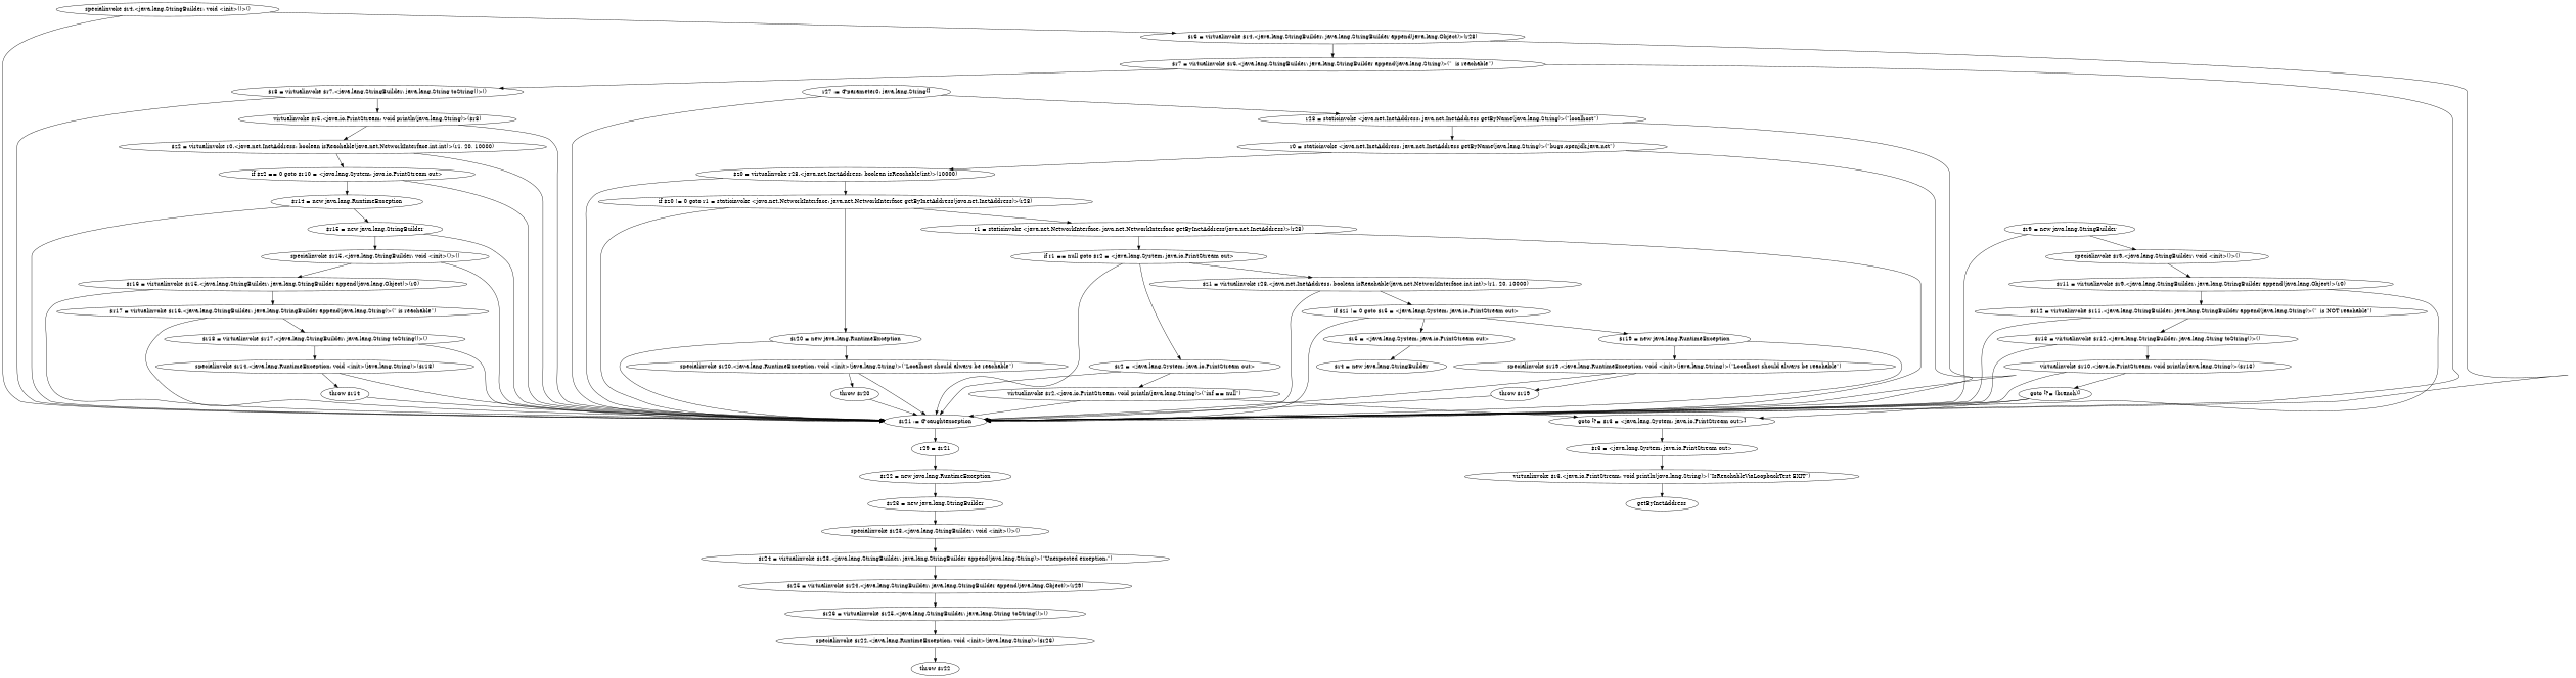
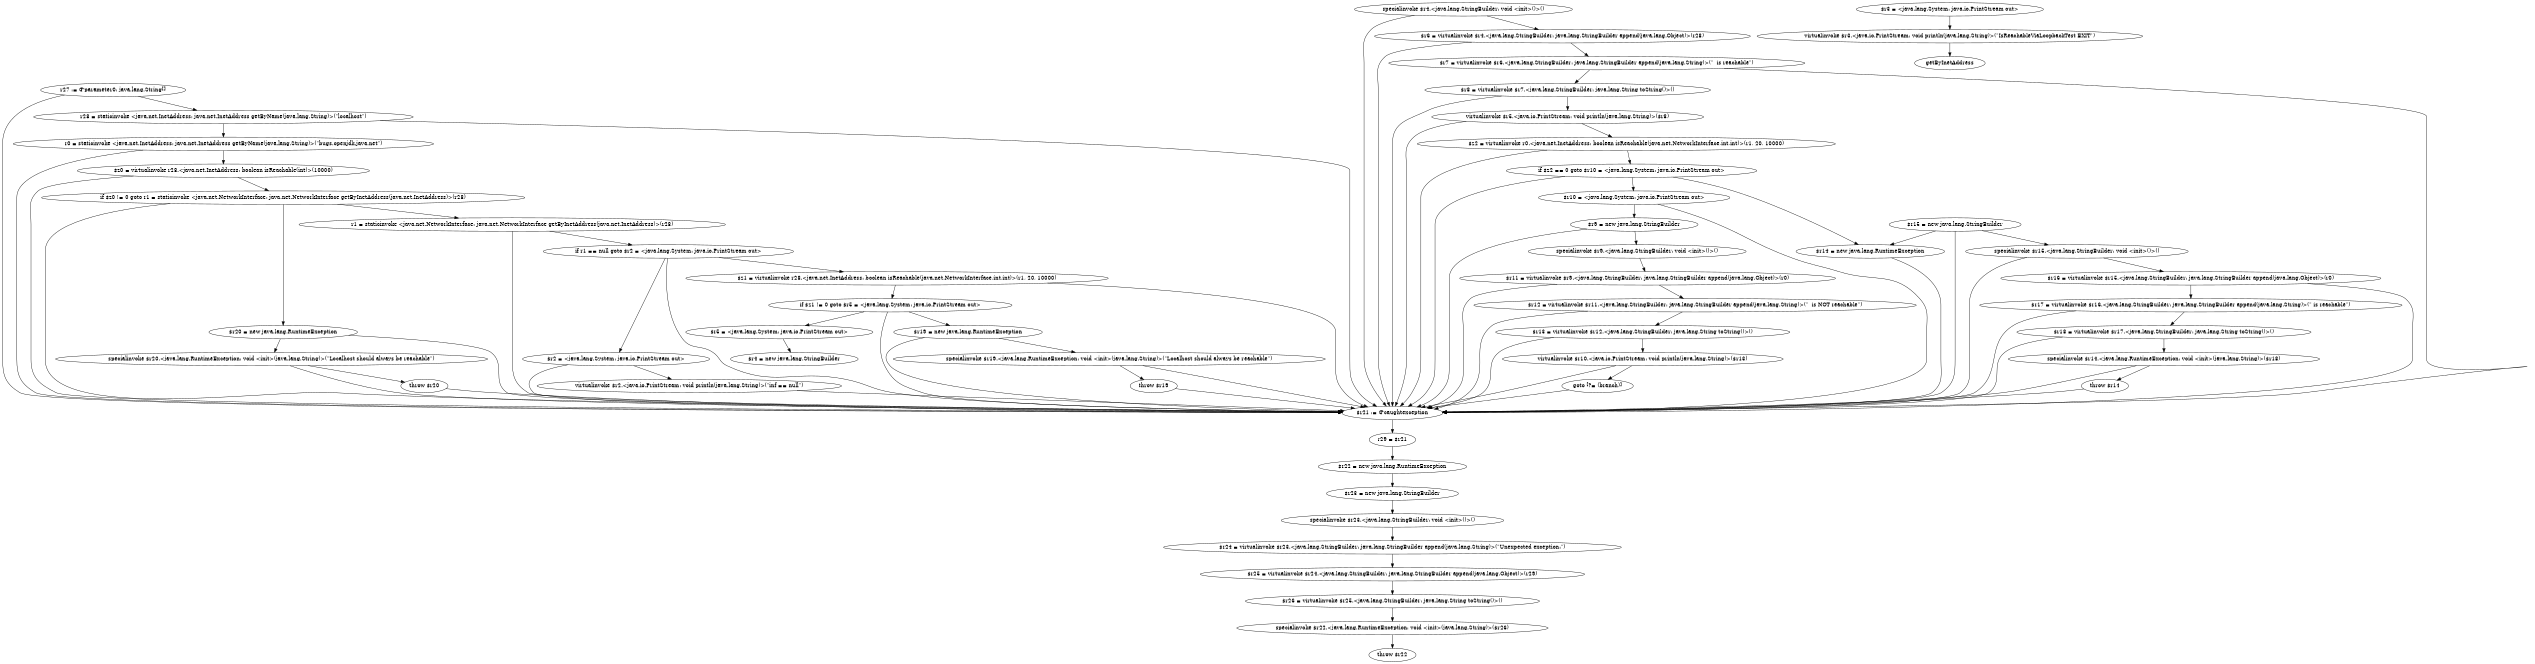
  digraph {
    "r27 := @parameter0: java.lang.String[]"
    "r28 = staticinvoke <java.net.InetAddress: java.net.InetAddress getByName(java.lang.String)>(\"localhost\")"
    "$r21 := @caughtexception"
    "r0 = staticinvoke <java.net.InetAddress: java.net.InetAddress getByName(java.lang.String)>(\"bugs.openjdk.java.net\")"
    "r29 = $r21"
    "$z0 = virtualinvoke r28.<java.net.InetAddress: boolean isReachable(int)>(10000)"
    "if $z0 != 0 goto r1 = staticinvoke <java.net.NetworkInterface: java.net.NetworkInterface getByInetAddress(java.net.InetAddress)>(r28)"
    "$r20 = new java.lang.RuntimeException"
    "r1 = staticinvoke <java.net.NetworkInterface: java.net.NetworkInterface getByInetAddress(java.net.InetAddress)>(r28)"
    "specialinvoke $r20.<java.lang.RuntimeException: void <init>(java.lang.String)>(\"Localhost should always be reachable\")"
    "if r1 == null goto $r2 = <java.lang.System: java.io.PrintStream out>"
    "throw $r20"
    "$z1 = virtualinvoke r28.<java.net.InetAddress: boolean isReachable(java.net.NetworkInterface,int,int)>(r1, 20, 10000)"
    "$r2 = <java.lang.System: java.io.PrintStream out>"
    "if $z1 != 0 goto $r5 = <java.lang.System: java.io.PrintStream out>"
    "virtualinvoke $r2.<java.io.PrintStream: void println(java.lang.String)>(\"inf == null\")"
    "$r19 = new java.lang.RuntimeException"
    "$r5 = <java.lang.System: java.io.PrintStream out>"
    "specialinvoke $r19.<java.lang.RuntimeException: void <init>(java.lang.String)>(\"Localhost should always be reachable\")"
    "$r4 = new java.lang.StringBuilder"
    "throw $r19"
    "specialinvoke $r4.<java.lang.StringBuilder: void <init>()>()"
    "$r6 = virtualinvoke $r4.<java.lang.StringBuilder: java.lang.StringBuilder append(java.lang.Object)>(r28)"
    "$r7 = virtualinvoke $r6.<java.lang.StringBuilder: java.lang.StringBuilder append(java.lang.String)>(\"  is reachable\")"
    "$r8 = virtualinvoke $r7.<java.lang.StringBuilder: java.lang.String toString()>()"
    "virtualinvoke $r5.<java.io.PrintStream: void println(java.lang.String)>($r8)"
    "$z2 = virtualinvoke r0.<java.net.InetAddress: boolean isReachable(java.net.NetworkInterface,int,int)>(r1, 20, 10000)"
    "if $z2 == 0 goto $r10 = <java.lang.System: java.io.PrintStream out>"
    "$r14 = new java.lang.RuntimeException"
+   "$r10 = <java.lang.System: java.io.PrintStream out>"
    "$r15 = new java.lang.StringBuilder"
    "$r9 = new java.lang.StringBuilder"
    "specialinvoke $r15.<java.lang.StringBuilder: void <init>()>()"
    "$r16 = virtualinvoke $r15.<java.lang.StringBuilder: java.lang.StringBuilder append(java.lang.Object)>(r0)"
    "$r17 = virtualinvoke $r16.<java.lang.StringBuilder: java.lang.StringBuilder append(java.lang.String)>(\" is reachable\")"
    "$r18 = virtualinvoke $r17.<java.lang.StringBuilder: java.lang.String toString()>()"
    "specialinvoke $r14.<java.lang.RuntimeException: void <init>(java.lang.String)>($r18)"
    "throw $r14"
    "specialinvoke $r9.<java.lang.StringBuilder: void <init>()>()"
    "$r11 = virtualinvoke $r9.<java.lang.StringBuilder: java.lang.StringBuilder append(java.lang.Object)>(r0)"
    "$r12 = virtualinvoke $r11.<java.lang.StringBuilder: java.lang.StringBuilder append(java.lang.String)>(\"  is NOT reachable\")"
    "$r13 = virtualinvoke $r12.<java.lang.StringBuilder: java.lang.String toString()>()"
    "virtualinvoke $r10.<java.io.PrintStream: void println(java.lang.String)>($r13)"
    "goto [?= (branch)]"
-   "goto [?= $r3 = <java.lang.System: java.io.PrintStream out>]"
    "$r3 = <java.lang.System: java.io.PrintStream out>"
    "virtualinvoke $r3.<java.io.PrintStream: void println(java.lang.String)>(\"IsReachableViaLoopbackTest EXIT\")"
    "$r22 = new java.lang.RuntimeException"
    "$r23 = new java.lang.StringBuilder"
    "specialinvoke $r23.<java.lang.StringBuilder: void <init>()>()"
    "$r24 = virtualinvoke $r23.<java.lang.StringBuilder: java.lang.StringBuilder append(java.lang.String)>(\"Unexpected exception:\")"
    "$r25 = virtualinvoke $r24.<java.lang.StringBuilder: java.lang.StringBuilder append(java.lang.Object)>(r29)"
    "$r26 = virtualinvoke $r25.<java.lang.StringBuilder: java.lang.String toString()>()"
    "specialinvoke $r22.<java.lang.RuntimeException: void <init>(java.lang.String)>($r26)"
    "throw $r22"
    n56 [label=getByInetAddress]
    "r27 := @parameter0: java.lang.String[]" -> "r28 = staticinvoke <java.net.InetAddress: java.net.InetAddress getByName(java.lang.String)>(\"localhost\")"
    "r27 := @parameter0: java.lang.String[]" -> "$r21 := @caughtexception"
    "r28 = staticinvoke <java.net.InetAddress: java.net.InetAddress getByName(java.lang.String)>(\"localhost\")" -> "$r21 := @caughtexception"
    "r28 = staticinvoke <java.net.InetAddress: java.net.InetAddress getByName(java.lang.String)>(\"localhost\")" -> "r0 = staticinvoke <java.net.InetAddress: java.net.InetAddress getByName(java.lang.String)>(\"bugs.openjdk.java.net\")"
    "$r21 := @caughtexception" -> "r29 = $r21"
    "r0 = staticinvoke <java.net.InetAddress: java.net.InetAddress getByName(java.lang.String)>(\"bugs.openjdk.java.net\")" -> "$r21 := @caughtexception"
    "r0 = staticinvoke <java.net.InetAddress: java.net.InetAddress getByName(java.lang.String)>(\"bugs.openjdk.java.net\")" -> "$z0 = virtualinvoke r28.<java.net.InetAddress: boolean isReachable(int)>(10000)"
    "r29 = $r21" -> "$r22 = new java.lang.RuntimeException"
    "$z0 = virtualinvoke r28.<java.net.InetAddress: boolean isReachable(int)>(10000)" -> "$r21 := @caughtexception"
    "$z0 = virtualinvoke r28.<java.net.InetAddress: boolean isReachable(int)>(10000)" -> "if $z0 != 0 goto r1 = staticinvoke <java.net.NetworkInterface: java.net.NetworkInterface getByInetAddress(java.net.InetAddress)>(r28)"
    "if $z0 != 0 goto r1 = staticinvoke <java.net.NetworkInterface: java.net.NetworkInterface getByInetAddress(java.net.InetAddress)>(r28)" -> "$r21 := @caughtexception"
    "if $z0 != 0 goto r1 = staticinvoke <java.net.NetworkInterface: java.net.NetworkInterface getByInetAddress(java.net.InetAddress)>(r28)" -> "$r20 = new java.lang.RuntimeException"
    "if $z0 != 0 goto r1 = staticinvoke <java.net.NetworkInterface: java.net.NetworkInterface getByInetAddress(java.net.InetAddress)>(r28)" -> "r1 = staticinvoke <java.net.NetworkInterface: java.net.NetworkInterface getByInetAddress(java.net.InetAddress)>(r28)"
    "$r20 = new java.lang.RuntimeException" -> "$r21 := @caughtexception"
    "$r20 = new java.lang.RuntimeException" -> "specialinvoke $r20.<java.lang.RuntimeException: void <init>(java.lang.String)>(\"Localhost should always be reachable\")"
    "r1 = staticinvoke <java.net.NetworkInterface: java.net.NetworkInterface getByInetAddress(java.net.InetAddress)>(r28)" -> "$r21 := @caughtexception"
    "r1 = staticinvoke <java.net.NetworkInterface: java.net.NetworkInterface getByInetAddress(java.net.InetAddress)>(r28)" -> "if r1 == null goto $r2 = <java.lang.System: java.io.PrintStream out>"
    "specialinvoke $r20.<java.lang.RuntimeException: void <init>(java.lang.String)>(\"Localhost should always be reachable\")" -> "$r21 := @caughtexception"
    "specialinvoke $r20.<java.lang.RuntimeException: void <init>(java.lang.String)>(\"Localhost should always be reachable\")" -> "throw $r20"
    "if r1 == null goto $r2 = <java.lang.System: java.io.PrintStream out>" -> "$r21 := @caughtexception"
    "if r1 == null goto $r2 = <java.lang.System: java.io.PrintStream out>" -> "$z1 = virtualinvoke r28.<java.net.InetAddress: boolean isReachable(java.net.NetworkInterface,int,int)>(r1, 20, 10000)"
    "if r1 == null goto $r2 = <java.lang.System: java.io.PrintStream out>" -> "$r2 = <java.lang.System: java.io.PrintStream out>"
    "throw $r20" -> "$r21 := @caughtexception"
    "$z1 = virtualinvoke r28.<java.net.InetAddress: boolean isReachable(java.net.NetworkInterface,int,int)>(r1, 20, 10000)" -> "$r21 := @caughtexception"
    "$z1 = virtualinvoke r28.<java.net.InetAddress: boolean isReachable(java.net.NetworkInterface,int,int)>(r1, 20, 10000)" -> "if $z1 != 0 goto $r5 = <java.lang.System: java.io.PrintStream out>"
    "$r2 = <java.lang.System: java.io.PrintStream out>" -> "$r21 := @caughtexception"
    "$r2 = <java.lang.System: java.io.PrintStream out>" -> "virtualinvoke $r2.<java.io.PrintStream: void println(java.lang.String)>(\"inf == null\")"
    "if $z1 != 0 goto $r5 = <java.lang.System: java.io.PrintStream out>" -> "$r21 := @caughtexception"
    "if $z1 != 0 goto $r5 = <java.lang.System: java.io.PrintStream out>" -> "$r19 = new java.lang.RuntimeException"
    "if $z1 != 0 goto $r5 = <java.lang.System: java.io.PrintStream out>" -> "$r5 = <java.lang.System: java.io.PrintStream out>"
    "virtualinvoke $r2.<java.io.PrintStream: void println(java.lang.String)>(\"inf == null\")" -> "$r21 := @caughtexception"
-   "virtualinvoke $r2.<java.io.PrintStream: void println(java.lang.String)>(\"inf == null\")" -> "goto [?= $r3 = <java.lang.System: java.io.PrintStream out>]"
    "$r19 = new java.lang.RuntimeException" -> "$r21 := @caughtexception"
    "$r19 = new java.lang.RuntimeException" -> "specialinvoke $r19.<java.lang.RuntimeException: void <init>(java.lang.String)>(\"Localhost should always be reachable\")"
    "$r5 = <java.lang.System: java.io.PrintStream out>" -> "$r4 = new java.lang.StringBuilder"
    "specialinvoke $r19.<java.lang.RuntimeException: void <init>(java.lang.String)>(\"Localhost should always be reachable\")" -> "$r21 := @caughtexception"
    "specialinvoke $r19.<java.lang.RuntimeException: void <init>(java.lang.String)>(\"Localhost should always be reachable\")" -> "throw $r19"
    "throw $r19" -> "$r21 := @caughtexception"
    "specialinvoke $r4.<java.lang.StringBuilder: void <init>()>()" -> "$r21 := @caughtexception"
    "specialinvoke $r4.<java.lang.StringBuilder: void <init>()>()" -> "$r6 = virtualinvoke $r4.<java.lang.StringBuilder: java.lang.StringBuilder append(java.lang.Object)>(r28)"
    "$r6 = virtualinvoke $r4.<java.lang.StringBuilder: java.lang.StringBuilder append(java.lang.Object)>(r28)" -> "$r21 := @caughtexception"
    "$r6 = virtualinvoke $r4.<java.lang.StringBuilder: java.lang.StringBuilder append(java.lang.Object)>(r28)" -> "$r7 = virtualinvoke $r6.<java.lang.StringBuilder: java.lang.StringBuilder append(java.lang.String)>(\"  is reachable\")"
    "$r7 = virtualinvoke $r6.<java.lang.StringBuilder: java.lang.StringBuilder append(java.lang.String)>(\"  is reachable\")" -> "$r21 := @caughtexception"
    "$r7 = virtualinvoke $r6.<java.lang.StringBuilder: java.lang.StringBuilder append(java.lang.String)>(\"  is reachable\")" -> "$r8 = virtualinvoke $r7.<java.lang.StringBuilder: java.lang.String toString()>()"
    "$r8 = virtualinvoke $r7.<java.lang.StringBuilder: java.lang.String toString()>()" -> "$r21 := @caughtexception"
    "$r8 = virtualinvoke $r7.<java.lang.StringBuilder: java.lang.String toString()>()" -> "virtualinvoke $r5.<java.io.PrintStream: void println(java.lang.String)>($r8)"
    "virtualinvoke $r5.<java.io.PrintStream: void println(java.lang.String)>($r8)" -> "$r21 := @caughtexception"
    "virtualinvoke $r5.<java.io.PrintStream: void println(java.lang.String)>($r8)" -> "$z2 = virtualinvoke r0.<java.net.InetAddress: boolean isReachable(java.net.NetworkInterface,int,int)>(r1, 20, 10000)"
    "$z2 = virtualinvoke r0.<java.net.InetAddress: boolean isReachable(java.net.NetworkInterface,int,int)>(r1, 20, 10000)" -> "$r21 := @caughtexception"
    "$z2 = virtualinvoke r0.<java.net.InetAddress: boolean isReachable(java.net.NetworkInterface,int,int)>(r1, 20, 10000)" -> "if $z2 == 0 goto $r10 = <java.lang.System: java.io.PrintStream out>"
    "if $z2 == 0 goto $r10 = <java.lang.System: java.io.PrintStream out>" -> "$r21 := @caughtexception"
    "if $z2 == 0 goto $r10 = <java.lang.System: java.io.PrintStream out>" -> "$r14 = new java.lang.RuntimeException"
+   "if $z2 == 0 goto $r10 = <java.lang.System: java.io.PrintStream out>" -> "$r10 = <java.lang.System: java.io.PrintStream out>"
    "$r14 = new java.lang.RuntimeException" -> "$r21 := @caughtexception"
-   "$r14 = new java.lang.RuntimeException" -> "$r15 = new java.lang.StringBuilder"
+   "$r15 = new java.lang.StringBuilder" -> "$r14 = new java.lang.RuntimeException"
+   "$r10 = <java.lang.System: java.io.PrintStream out>" -> "$r21 := @caughtexception"
+   "$r10 = <java.lang.System: java.io.PrintStream out>" -> "$r9 = new java.lang.StringBuilder"
    "$r15 = new java.lang.StringBuilder" -> "$r21 := @caughtexception"
    "$r15 = new java.lang.StringBuilder" -> "specialinvoke $r15.<java.lang.StringBuilder: void <init>()>()"
    "$r9 = new java.lang.StringBuilder" -> "$r21 := @caughtexception"
    "$r9 = new java.lang.StringBuilder" -> "specialinvoke $r9.<java.lang.StringBuilder: void <init>()>()"
    "specialinvoke $r15.<java.lang.StringBuilder: void <init>()>()" -> "$r21 := @caughtexception"
    "specialinvoke $r15.<java.lang.StringBuilder: void <init>()>()" -> "$r16 = virtualinvoke $r15.<java.lang.StringBuilder: java.lang.StringBuilder append(java.lang.Object)>(r0)"
    "$r16 = virtualinvoke $r15.<java.lang.StringBuilder: java.lang.StringBuilder append(java.lang.Object)>(r0)" -> "$r21 := @caughtexception"
    "$r16 = virtualinvoke $r15.<java.lang.StringBuilder: java.lang.StringBuilder append(java.lang.Object)>(r0)" -> "$r17 = virtualinvoke $r16.<java.lang.StringBuilder: java.lang.StringBuilder append(java.lang.String)>(\" is reachable\")"
    "$r17 = virtualinvoke $r16.<java.lang.StringBuilder: java.lang.StringBuilder append(java.lang.String)>(\" is reachable\")" -> "$r21 := @caughtexception"
    "$r17 = virtualinvoke $r16.<java.lang.StringBuilder: java.lang.StringBuilder append(java.lang.String)>(\" is reachable\")" -> "$r18 = virtualinvoke $r17.<java.lang.StringBuilder: java.lang.String toString()>()"
    "$r18 = virtualinvoke $r17.<java.lang.StringBuilder: java.lang.String toString()>()" -> "$r21 := @caughtexception"
    "$r18 = virtualinvoke $r17.<java.lang.StringBuilder: java.lang.String toString()>()" -> "specialinvoke $r14.<java.lang.RuntimeException: void <init>(java.lang.String)>($r18)"
    "specialinvoke $r14.<java.lang.RuntimeException: void <init>(java.lang.String)>($r18)" -> "$r21 := @caughtexception"
    "specialinvoke $r14.<java.lang.RuntimeException: void <init>(java.lang.String)>($r18)" -> "throw $r14"
    "throw $r14" -> "$r21 := @caughtexception"
    "specialinvoke $r9.<java.lang.StringBuilder: void <init>()>()" -> "$r11 = virtualinvoke $r9.<java.lang.StringBuilder: java.lang.StringBuilder append(java.lang.Object)>(r0)"
    "$r11 = virtualinvoke $r9.<java.lang.StringBuilder: java.lang.StringBuilder append(java.lang.Object)>(r0)" -> "$r21 := @caughtexception"
    "$r11 = virtualinvoke $r9.<java.lang.StringBuilder: java.lang.StringBuilder append(java.lang.Object)>(r0)" -> "$r12 = virtualinvoke $r11.<java.lang.StringBuilder: java.lang.StringBuilder append(java.lang.String)>(\"  is NOT reachable\")"
    "$r12 = virtualinvoke $r11.<java.lang.StringBuilder: java.lang.StringBuilder append(java.lang.String)>(\"  is NOT reachable\")" -> "$r21 := @caughtexception"
    "$r12 = virtualinvoke $r11.<java.lang.StringBuilder: java.lang.StringBuilder append(java.lang.String)>(\"  is NOT reachable\")" -> "$r13 = virtualinvoke $r12.<java.lang.StringBuilder: java.lang.String toString()>()"
    "$r13 = virtualinvoke $r12.<java.lang.StringBuilder: java.lang.String toString()>()" -> "$r21 := @caughtexception"
    "$r13 = virtualinvoke $r12.<java.lang.StringBuilder: java.lang.String toString()>()" -> "virtualinvoke $r10.<java.io.PrintStream: void println(java.lang.String)>($r13)"
    "virtualinvoke $r10.<java.io.PrintStream: void println(java.lang.String)>($r13)" -> "$r21 := @caughtexception"
    "virtualinvoke $r10.<java.io.PrintStream: void println(java.lang.String)>($r13)" -> "goto [?= (branch)]"
    "goto [?= (branch)]" -> "$r21 := @caughtexception"
-   "goto [?= (branch)]" -> "goto [?= $r3 = <java.lang.System: java.io.PrintStream out>]"
-   "goto [?= $r3 = <java.lang.System: java.io.PrintStream out>]" -> "$r3 = <java.lang.System: java.io.PrintStream out>"
    "$r3 = <java.lang.System: java.io.PrintStream out>" -> "virtualinvoke $r3.<java.io.PrintStream: void println(java.lang.String)>(\"IsReachableViaLoopbackTest EXIT\")"
    "virtualinvoke $r3.<java.io.PrintStream: void println(java.lang.String)>(\"IsReachableViaLoopbackTest EXIT\")" -> n56
    "$r22 = new java.lang.RuntimeException" -> "$r23 = new java.lang.StringBuilder"
    "$r23 = new java.lang.StringBuilder" -> "specialinvoke $r23.<java.lang.StringBuilder: void <init>()>()"
    "specialinvoke $r23.<java.lang.StringBuilder: void <init>()>()" -> "$r24 = virtualinvoke $r23.<java.lang.StringBuilder: java.lang.StringBuilder append(java.lang.String)>(\"Unexpected exception:\")"
    "$r24 = virtualinvoke $r23.<java.lang.StringBuilder: java.lang.StringBuilder append(java.lang.String)>(\"Unexpected exception:\")" -> "$r25 = virtualinvoke $r24.<java.lang.StringBuilder: java.lang.StringBuilder append(java.lang.Object)>(r29)"
    "$r25 = virtualinvoke $r24.<java.lang.StringBuilder: java.lang.StringBuilder append(java.lang.Object)>(r29)" -> "$r26 = virtualinvoke $r25.<java.lang.StringBuilder: java.lang.String toString()>()"
    "$r26 = virtualinvoke $r25.<java.lang.StringBuilder: java.lang.String toString()>()" -> "specialinvoke $r22.<java.lang.RuntimeException: void <init>(java.lang.String)>($r26)"
    "specialinvoke $r22.<java.lang.RuntimeException: void <init>(java.lang.String)>($r26)" -> "throw $r22"
  }
